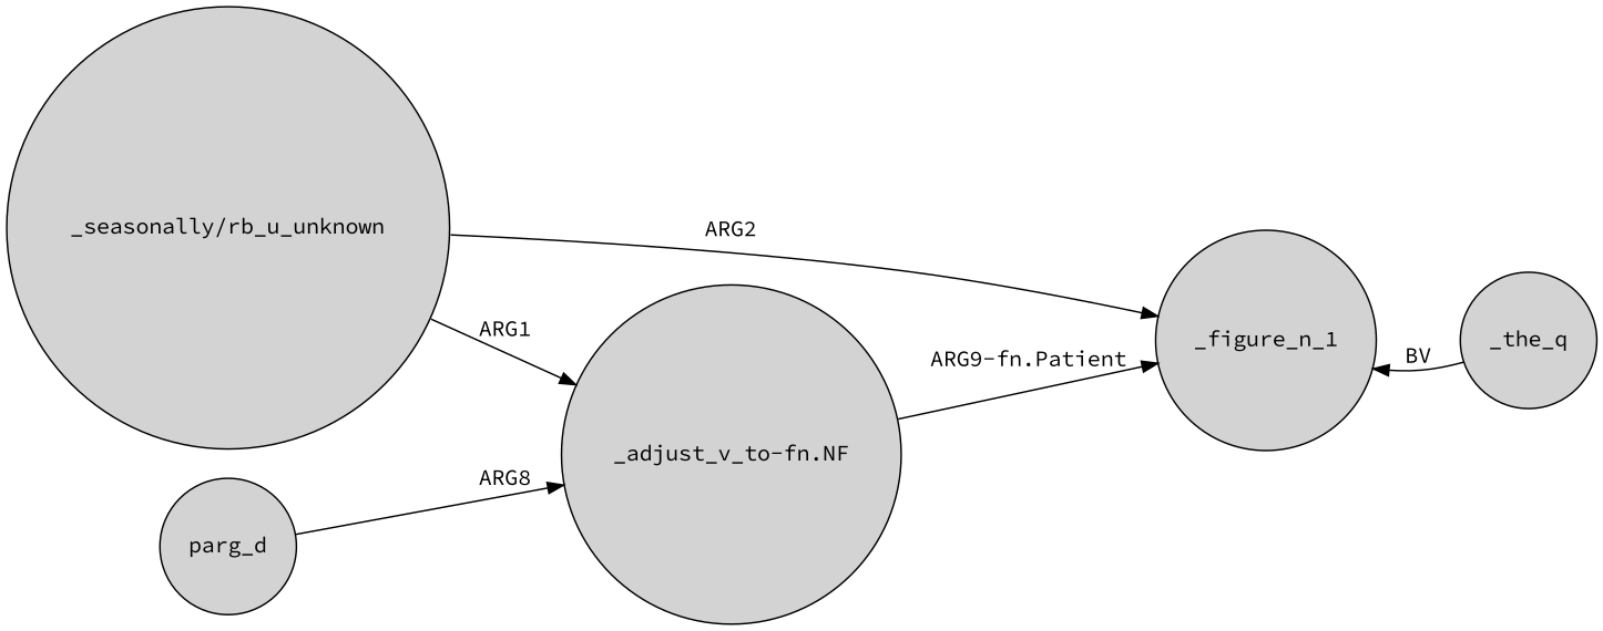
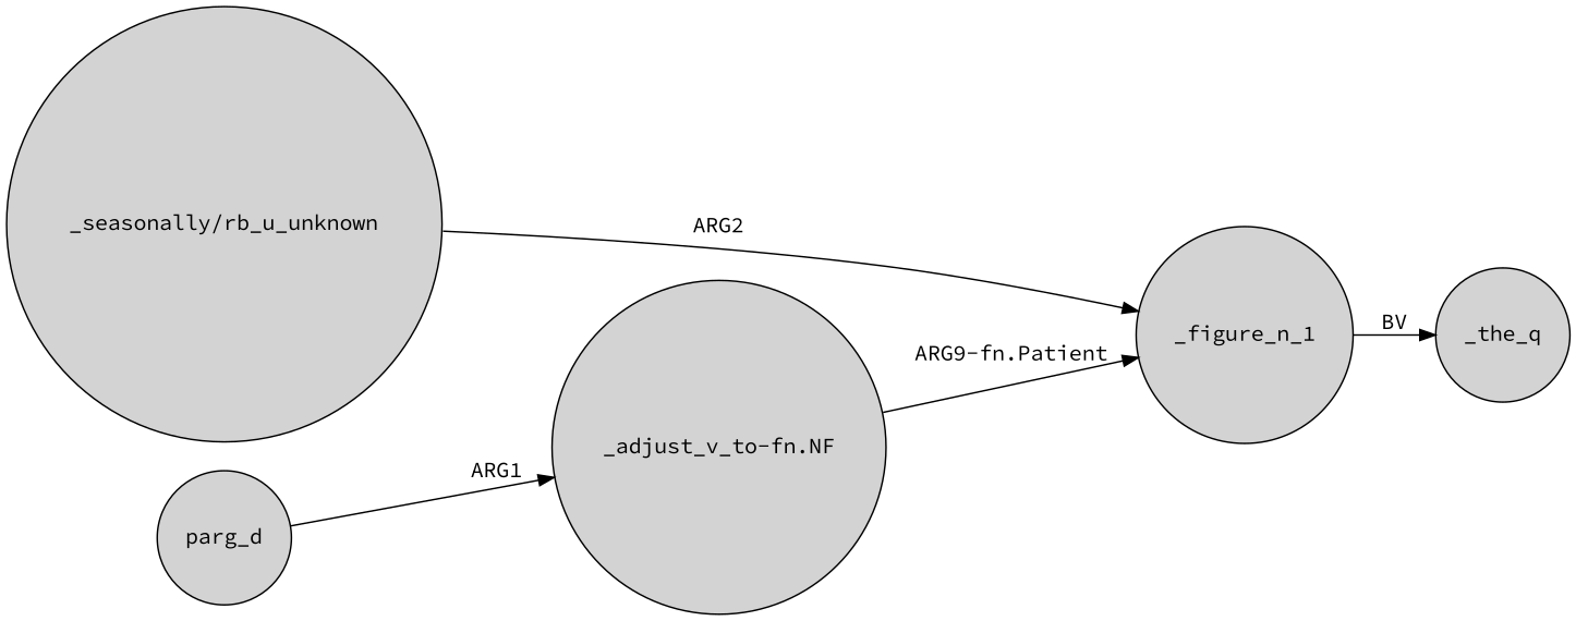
  digraph {
    fontname="Source Code Pro"
    rankdir=LR
    node [fontname="Source Code Pro" shape=circle style=filled]
    edge [fontname="Source Code Pro"]
    "_seasonally/rb_u_unknown"
    "_adjust_v_to-fn.NF"
    _figure_n_1
    parg_d
    _the_q
-   "_seasonally/rb_u_unknown" -> "_adjust_v_to-fn.NF" [label=ARG1]
    "_seasonally/rb_u_unknown" -> _figure_n_1 [label=ARG2]
    "_adjust_v_to-fn.NF" -> _figure_n_1 [label="ARG9-fn.Patient"]
-   parg_d -> "_adjust_v_to-fn.NF" [label=ARG8]
-   _the_q -> _figure_n_1 [label=BV]
+   parg_d -> "_adjust_v_to-fn.NF" [label=ARG1]
+   _figure_n_1 -> _the_q [label=BV]
  }
